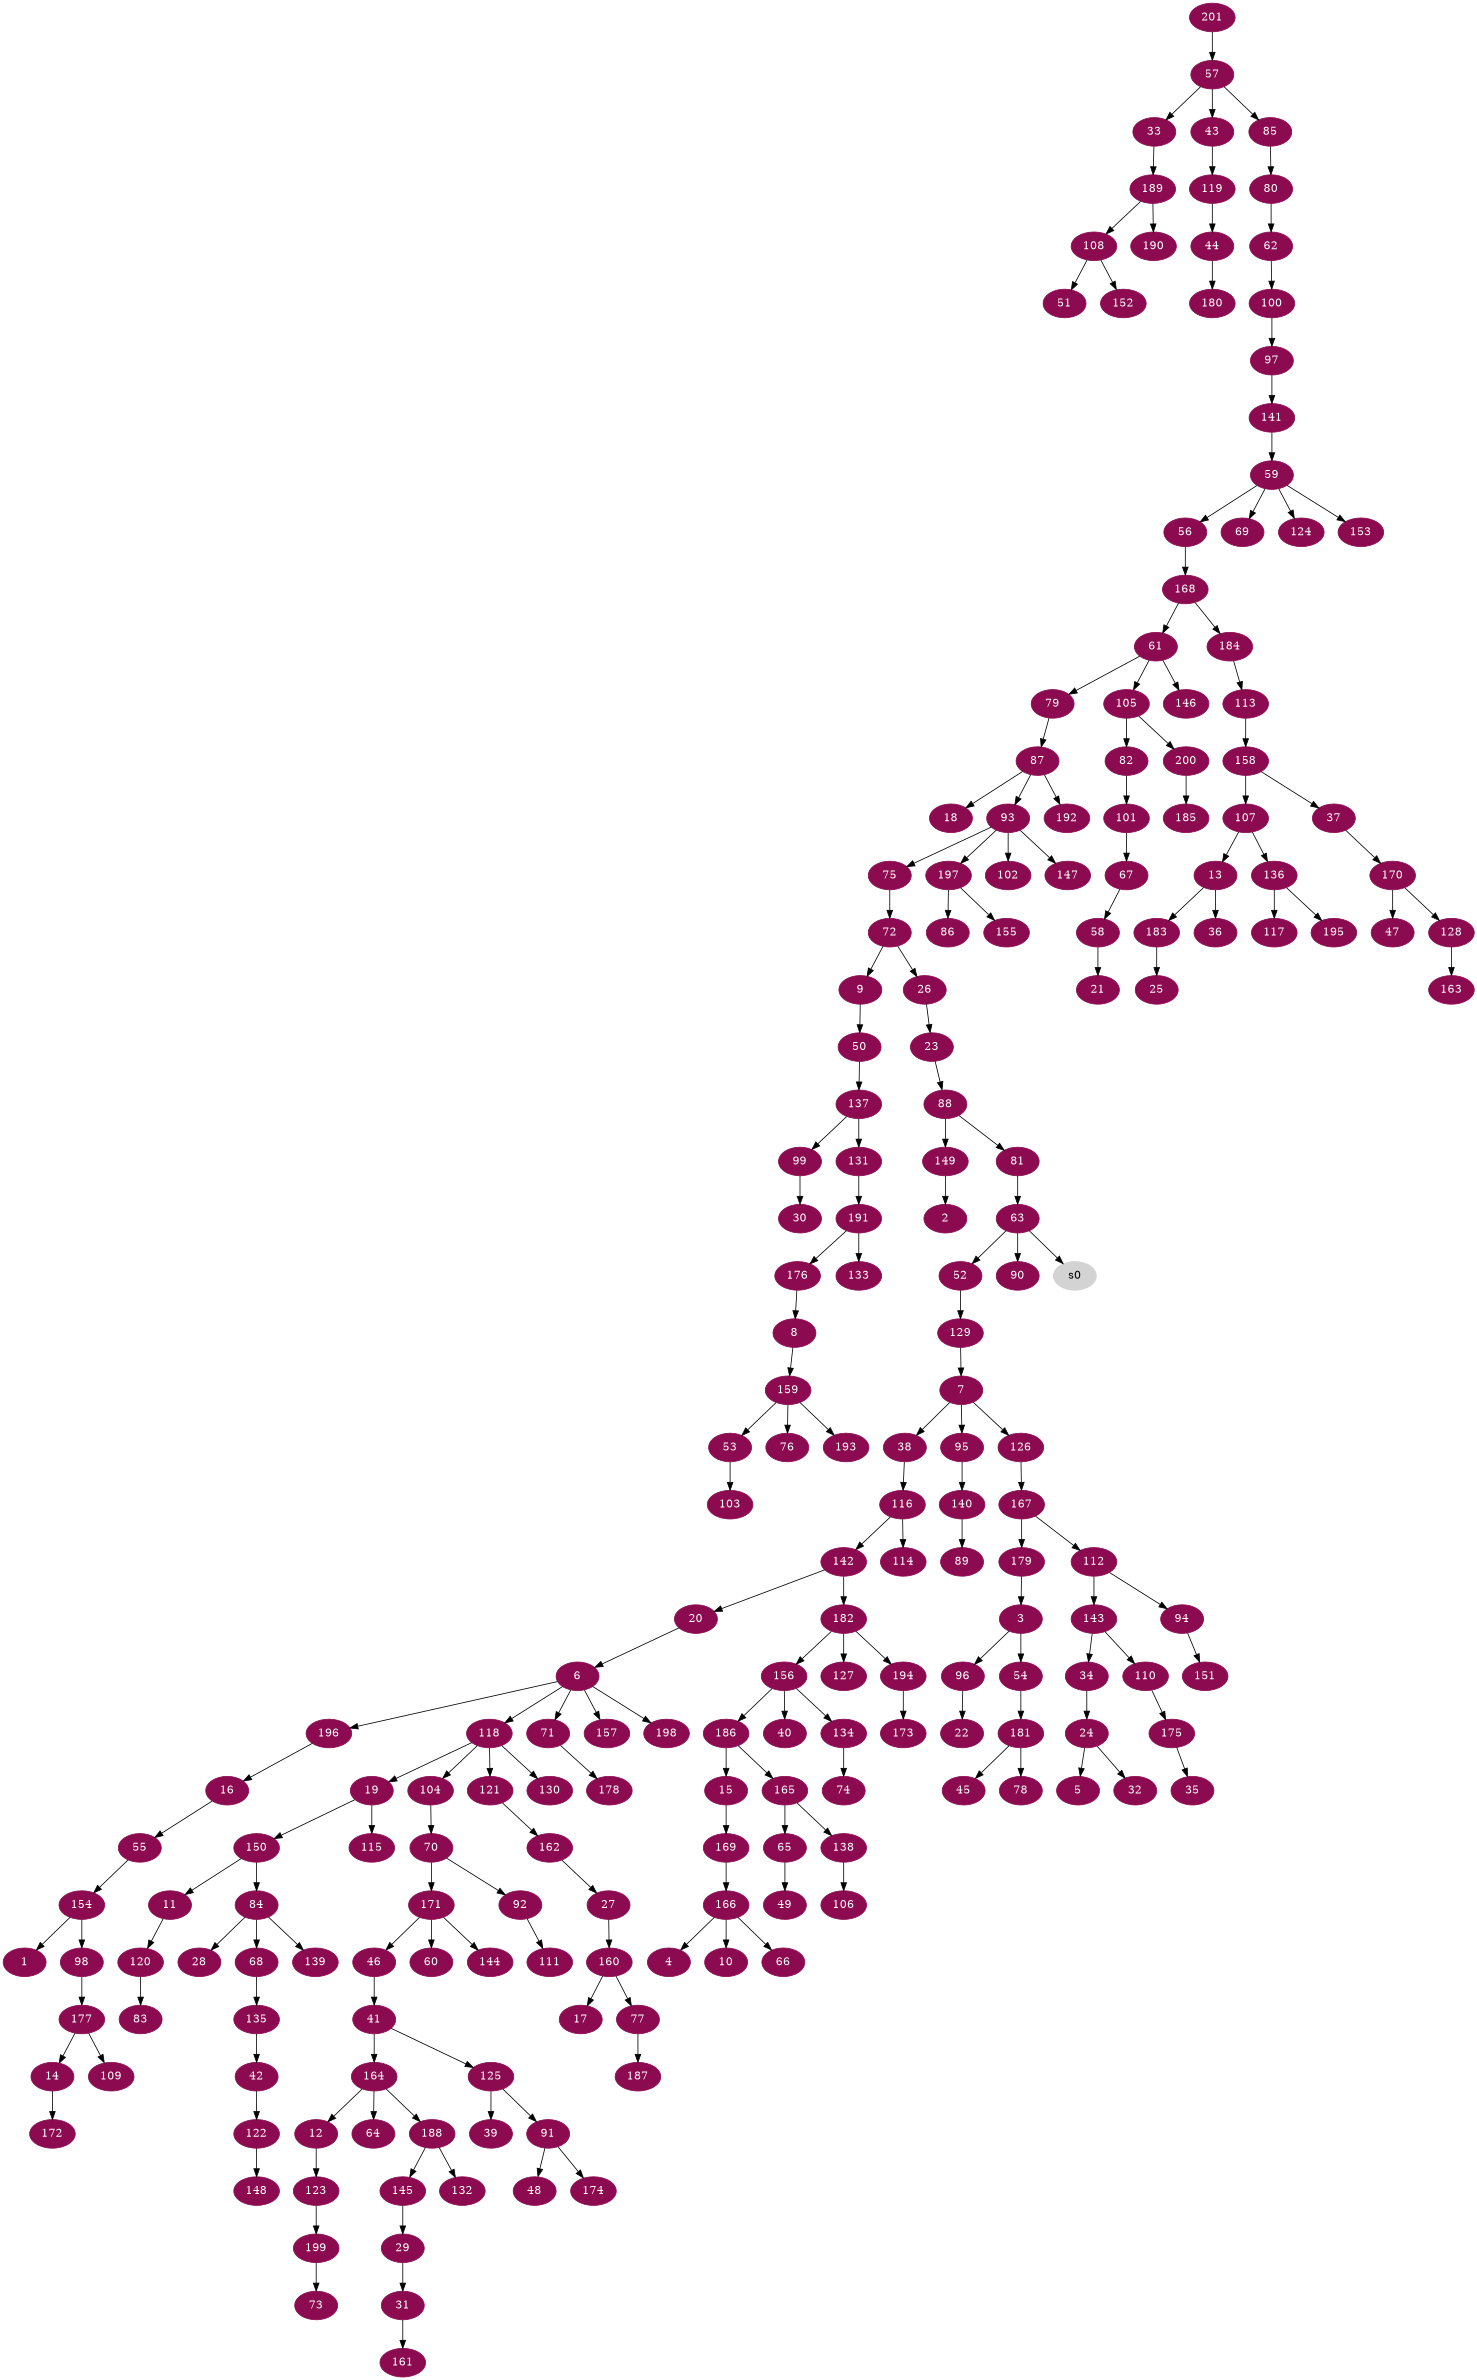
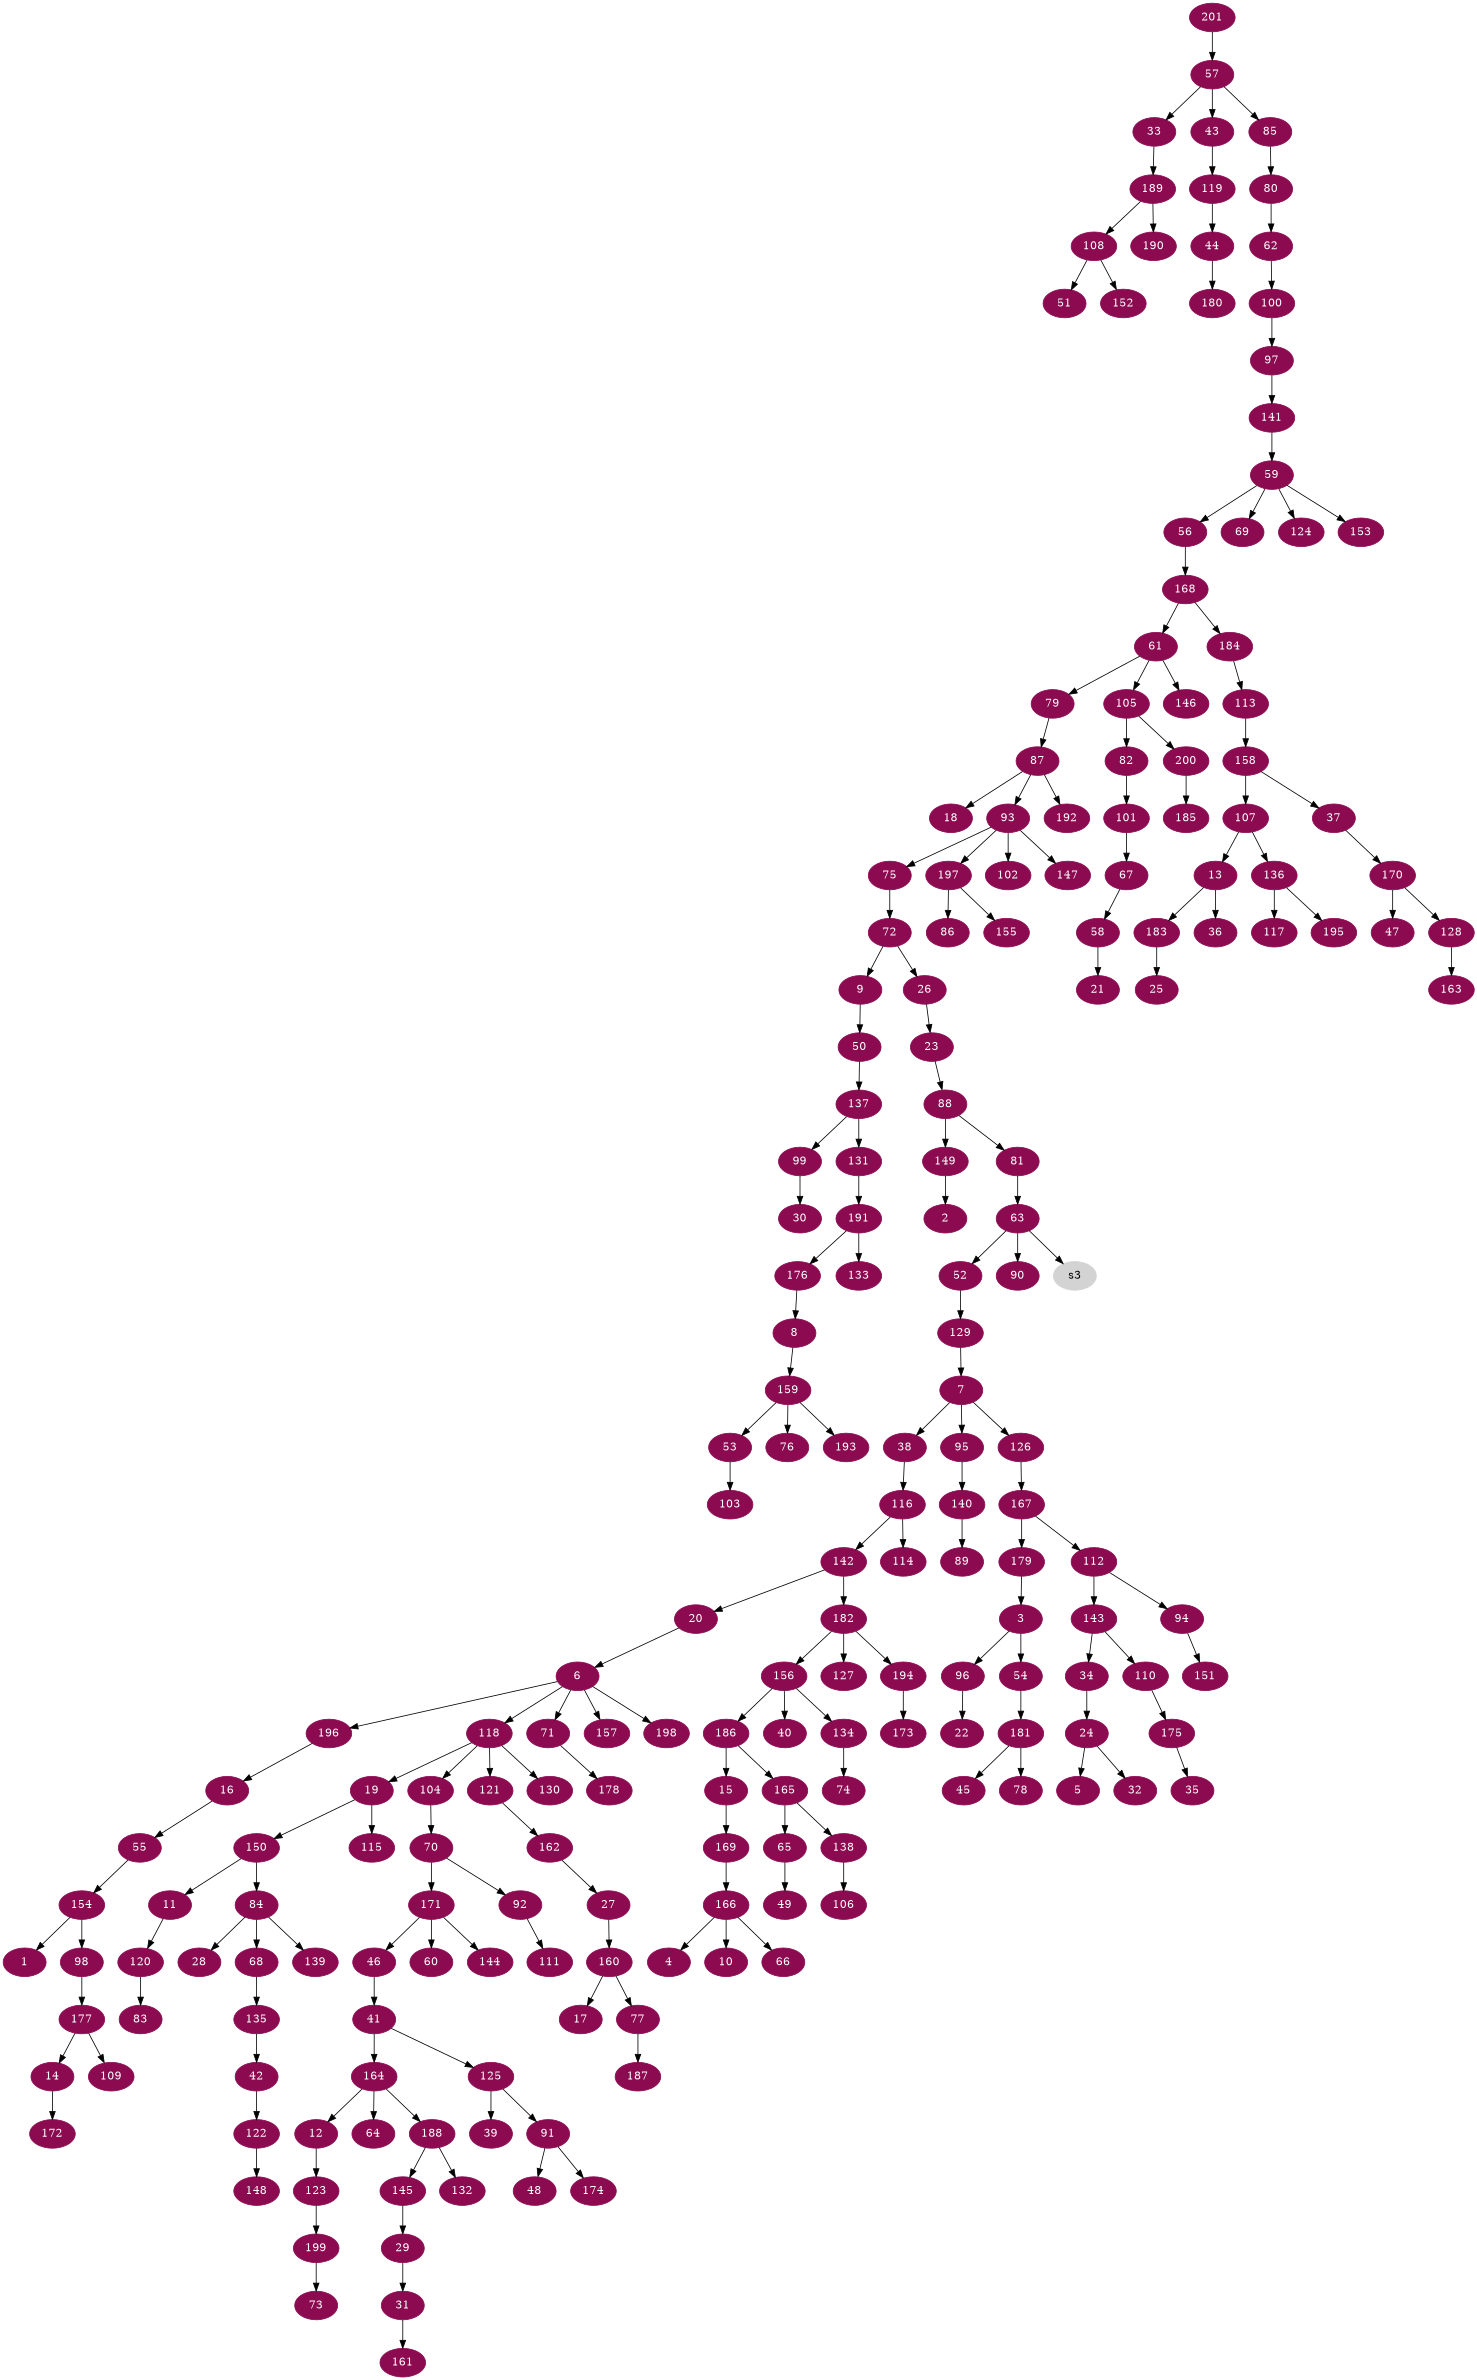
  digraph {
    node [color=deeppink4 fontcolor=white style=filled]
    154
    1
    98
    149
    2
    179
    3
    96
    54
    166
    4
    10
    66
    24
    5
    32
    20
    6
    196
    118
    71
    157
    198
    129
    7
    38
    95
    126
    176
    8
    159
    72
    9
    26
    50
    150
    11
    84
    120
    164
    12
    64
    188
    123
    107
    13
    136
    183
    36
    177
    14
    109
    172
    186
    15
    165
    169
    16
    55
    160
    17
    77
    87
    18
    93
    192
    19
    104
    121
    130
    115
    142
    182
    58
    21
    22
    23
    88
    34
    25
    162
    27
    28
    68
    139
    145
    29
    31
    99
    30
    161
    57
    33
    43
    85
    189
    143
    110
    175
    35
    158
    37
    170
    116
    125
    39
    91
    156
    40
    134
    46
    41
    135
    42
    122
    119
    44
    180
    181
    45
    78
    171
    60
    144
    47
    128
    48
    174
    65
    49
    137
    108
    51
    152
    63
    52
    90
-   s0 [color=lightgrey fontcolor=black]
+   s0 [color=lightgrey fontcolor=black label=s3]
    53
    76
    193
    103
    59
    56
    69
    124
    153
    168
    201
    67
    141
    61
    184
    79
    105
    146
    80
    62
    100
    81
    138
    101
    70
    92
    178
    75
    199
    73
    74
    197
    102
    147
    187
    82
    200
    83
    86
    155
    140
    89
    111
    112
    94
    151
    97
    131
    106
    190
    167
    113
    114
    117
    195
    148
    127
    194
    163
    191
    132
    133
    173
    185
    154 -> 1
    154 -> 98
    98 -> 177
    149 -> 2
    179 -> 3
    3 -> 96
    3 -> 54
    96 -> 22
    54 -> 181
    166 -> 4
    166 -> 10
    166 -> 66
    24 -> 5
    24 -> 32
    20 -> 6
    6 -> 196
    6 -> 118
    6 -> 71
    6 -> 157
    6 -> 198
    196 -> 16
    118 -> 19
    118 -> 104
    118 -> 121
    118 -> 130
    71 -> 178
    129 -> 7
    7 -> 38
    7 -> 95
    7 -> 126
    38 -> 116
    95 -> 140
    126 -> 167
    176 -> 8
    8 -> 159
    159 -> 53
    159 -> 76
    159 -> 193
    72 -> 9
    72 -> 26
    9 -> 50
    26 -> 23
    50 -> 137
    150 -> 11
    150 -> 84
    11 -> 120
    84 -> 28
    84 -> 68
    84 -> 139
    120 -> 83
    164 -> 12
    164 -> 64
    164 -> 188
    12 -> 123
    188 -> 145
    188 -> 132
    123 -> 199
    107 -> 13
    107 -> 136
    13 -> 183
    13 -> 36
    136 -> 117
    136 -> 195
    183 -> 25
    177 -> 14
    177 -> 109
    14 -> 172
    186 -> 15
    186 -> 165
    15 -> 169
    165 -> 65
    165 -> 138
    169 -> 166
    16 -> 55
    55 -> 154
    160 -> 17
    160 -> 77
    77 -> 187
    87 -> 18
    87 -> 93
    87 -> 192
    93 -> 75
    93 -> 197
    93 -> 102
    93 -> 147
    19 -> 150
    19 -> 115
    104 -> 70
    121 -> 162
    142 -> 20
    142 -> 182
    182 -> 156
    182 -> 127
    182 -> 194
    58 -> 21
    23 -> 88
    88 -> 149
    88 -> 81
    34 -> 24
    162 -> 27
    27 -> 160
    68 -> 135
    145 -> 29
    29 -> 31
    31 -> 161
    99 -> 30
    57 -> 33
    57 -> 43
    57 -> 85
    33 -> 189
    43 -> 119
    85 -> 80
    189 -> 108
    189 -> 190
    143 -> 34
    143 -> 110
    110 -> 175
    175 -> 35
    158 -> 107
    158 -> 37
    37 -> 170
    170 -> 47
    170 -> 128
    116 -> 142
    116 -> 114
    125 -> 39
    125 -> 91
    91 -> 48
    91 -> 174
    156 -> 186
    156 -> 40
    156 -> 134
    134 -> 74
    46 -> 41
    41 -> 164
    41 -> 125
    135 -> 42
    42 -> 122
    122 -> 148
    119 -> 44
    44 -> 180
    181 -> 45
    181 -> 78
    171 -> 46
    171 -> 60
    171 -> 144
    128 -> 163
    65 -> 49
    137 -> 99
    137 -> 131
    108 -> 51
    108 -> 152
    63 -> 52
    63 -> 90
    63 -> s0
    52 -> 129
    53 -> 103
    59 -> 56
    59 -> 69
    59 -> 124
    59 -> 153
    56 -> 168
    168 -> 61
    168 -> 184
    201 -> 57
    67 -> 58
    141 -> 59
    61 -> 79
    61 -> 105
    61 -> 146
    184 -> 113
    79 -> 87
    105 -> 82
    105 -> 200
    80 -> 62
    62 -> 100
    100 -> 97
    81 -> 63
    138 -> 106
    101 -> 67
    70 -> 171
    70 -> 92
    92 -> 111
    75 -> 72
    199 -> 73
    197 -> 86
    197 -> 155
    82 -> 101
    200 -> 185
    140 -> 89
    112 -> 143
    112 -> 94
    94 -> 151
    97 -> 141
    131 -> 191
    167 -> 179
    167 -> 112
    113 -> 158
    194 -> 173
    191 -> 176
    191 -> 133
  }
